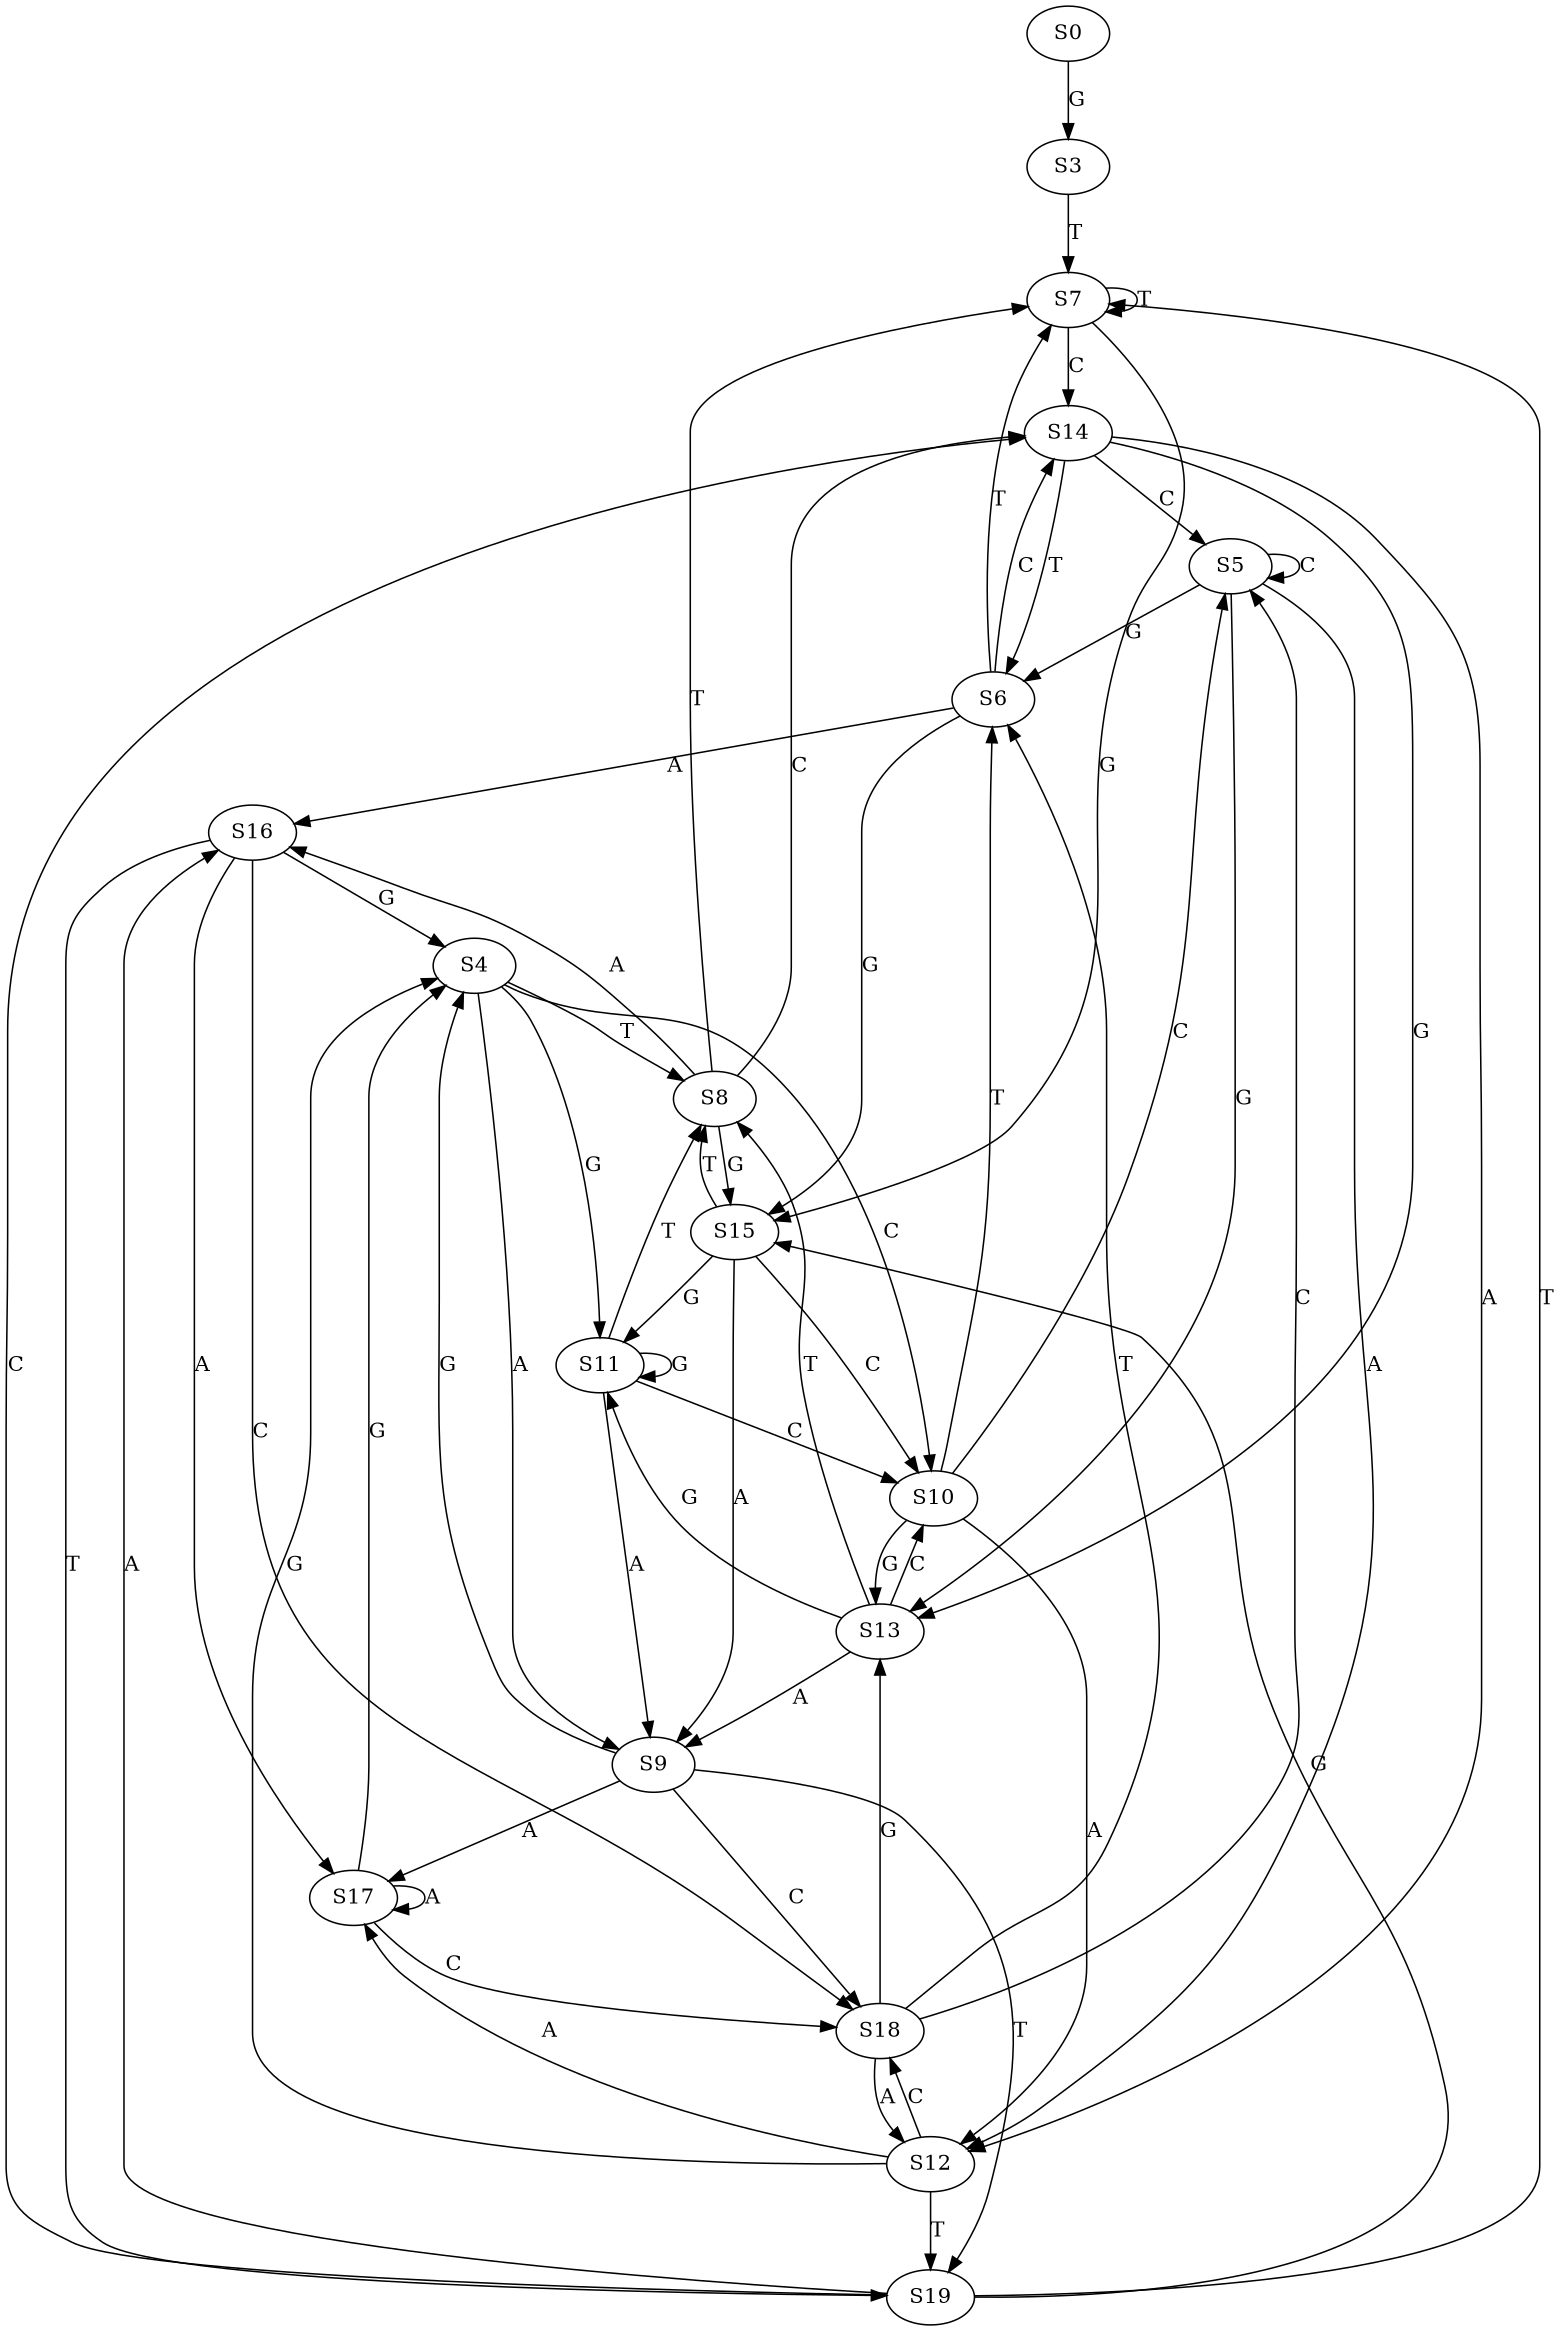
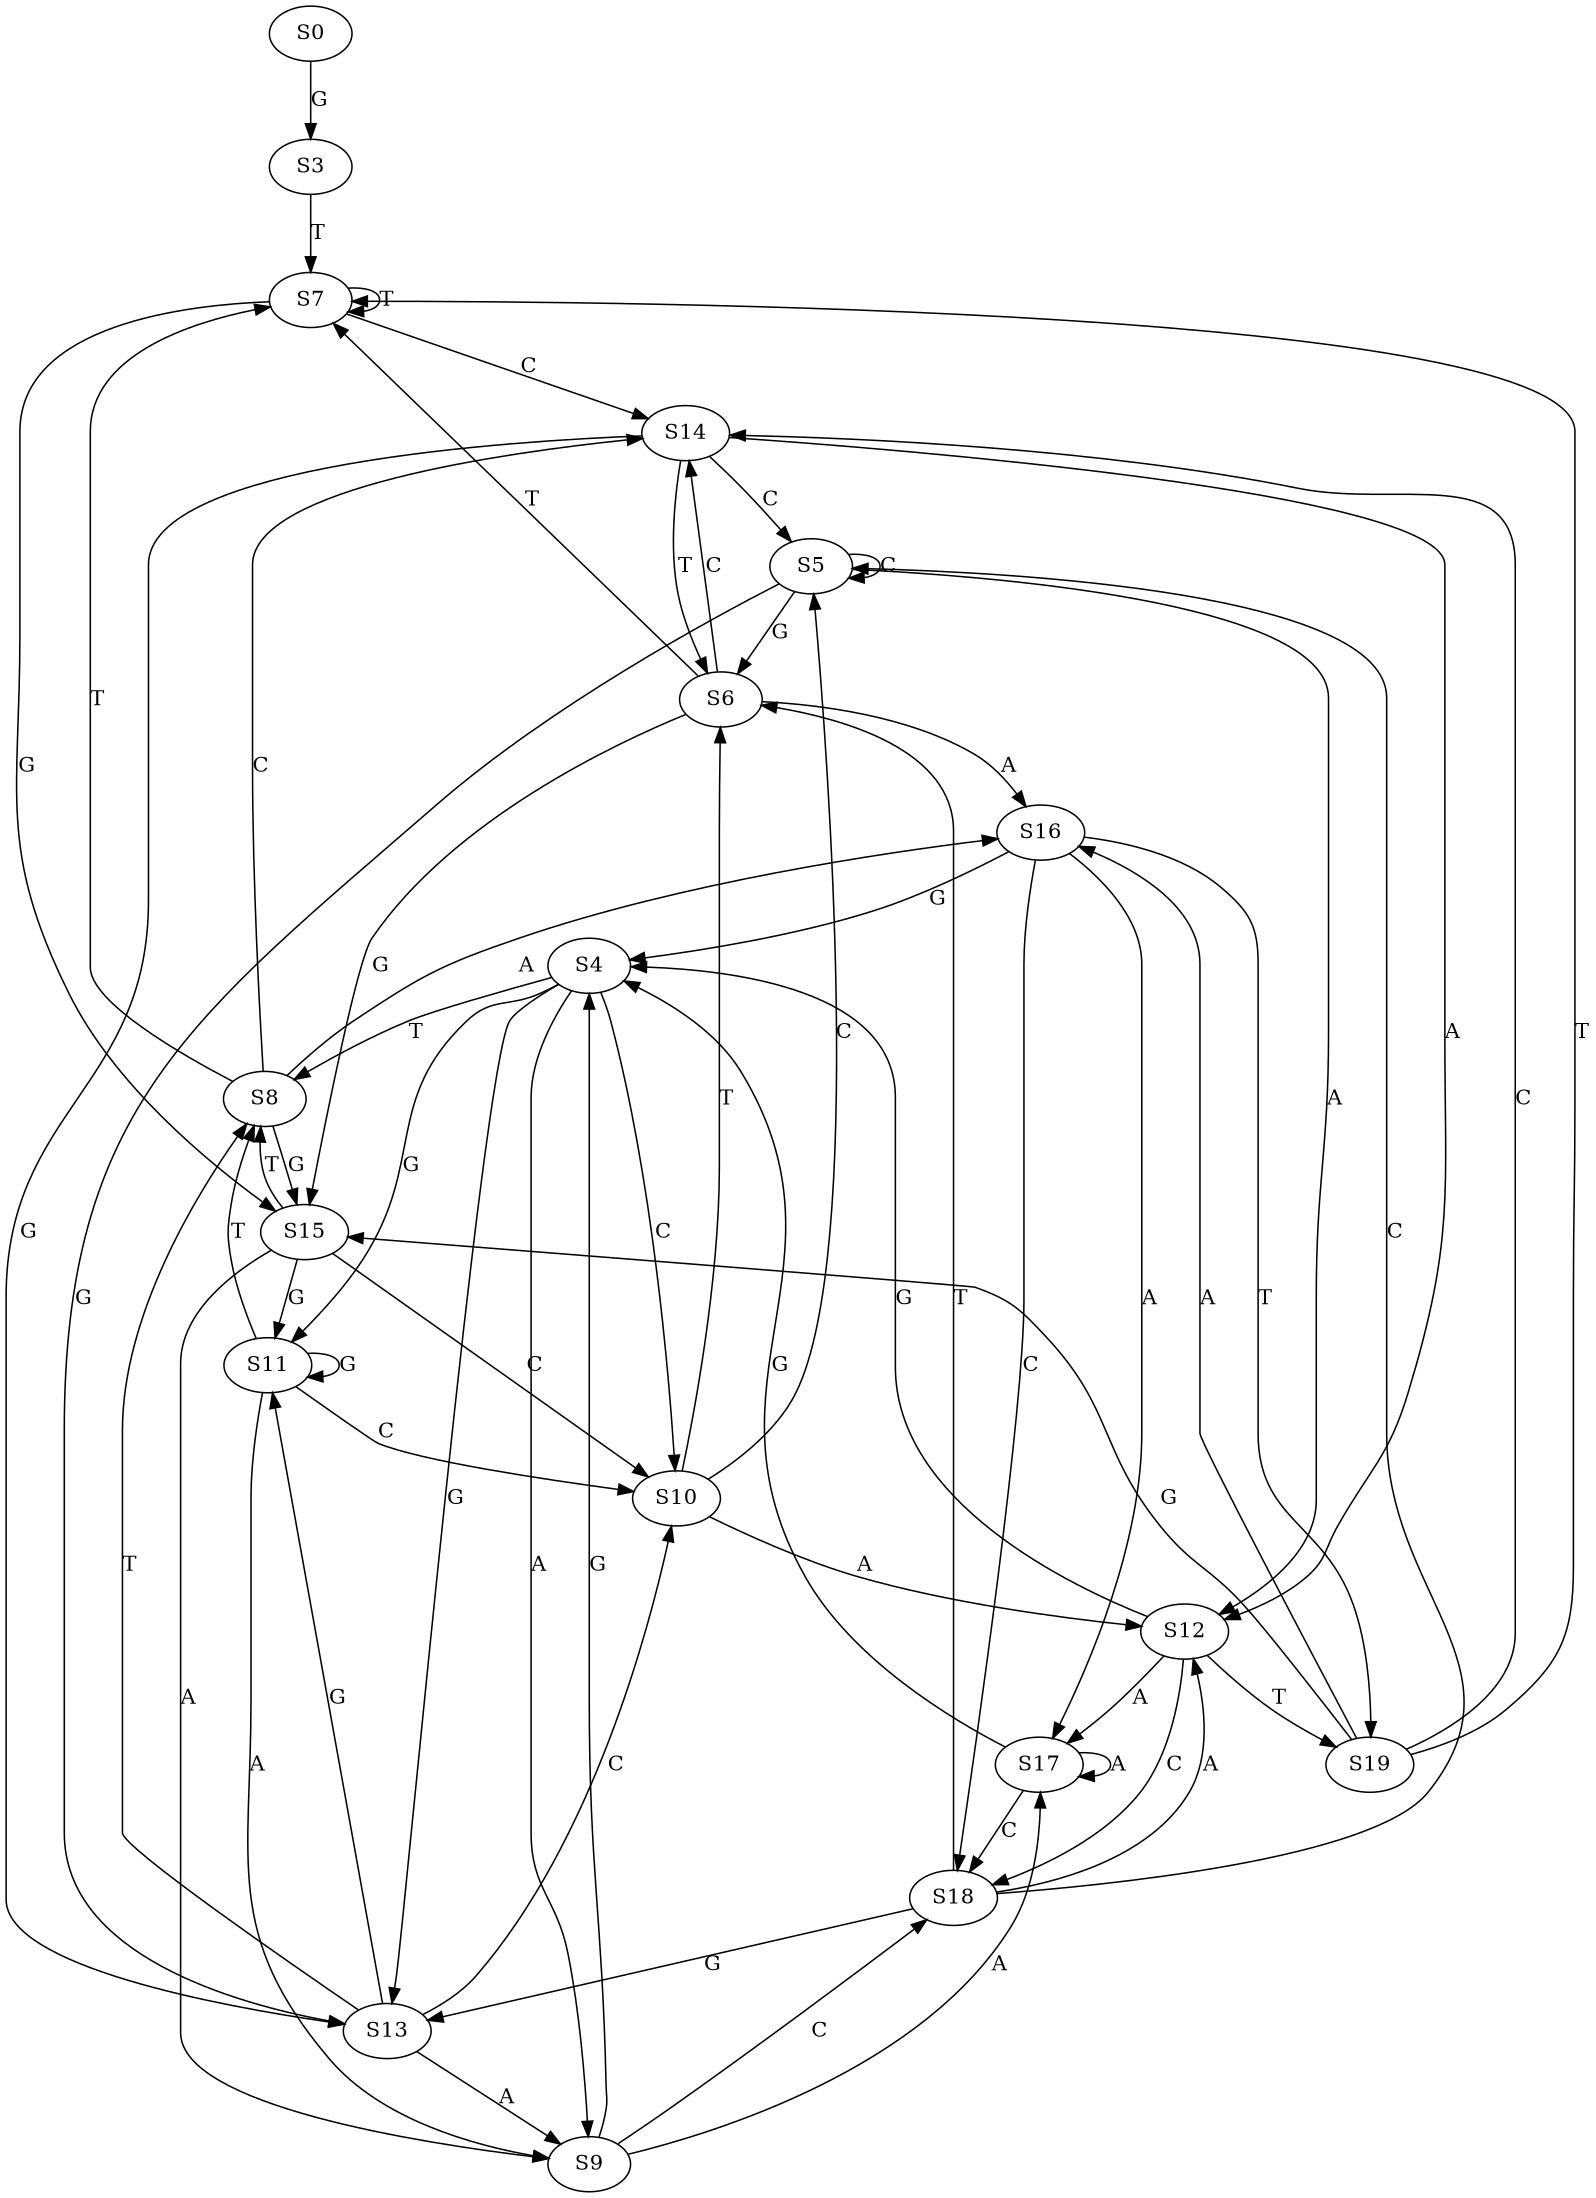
  strict digraph {
    fontname="DejaVu Serif"
    node [fontname="DejaVu Serif"]
    edge [fontname="DejaVu Serif"]
    S0
    S3
    S7
    S4
    S8
    S9
    S10
    S11
    S5
    S6
    S12
    S13
    S14
    S15
    S16
    S17
    S18
    S19
    S0 -> S3 [label=G]
    S3 -> S7 [label=T]
    S7 -> S7 [label=T]
    S7 -> S14 [label=C]
    S7 -> S15 [label=G]
    S4 -> S8 [label=T]
    S4 -> S9 [label=A]
    S4 -> S10 [label=C]
    S4 -> S11 [label=G]
    S8 -> S7 [label=T]
    S8 -> S14 [label=C]
    S8 -> S15 [label=G]
    S8 -> S16 [label=A]
    S9 -> S4 [label=G]
    S9 -> S17 [label=A]
    S9 -> S18 [label=C]
-   S9 -> S19 [label=T]
    S10 -> S5 [label=C]
    S10 -> S6 [label=T]
    S10 -> S12 [label=A]
-   S10 -> S13 [label=G]
+   S4 -> S13 [label=G]
    S11 -> S8 [label=T]
    S11 -> S9 [label=A]
    S11 -> S10 [label=C]
    S11 -> S11 [label=G]
    S5 -> S5 [label=C]
    S5 -> S6 [label=G]
    S5 -> S12 [label=A]
    S5 -> S13 [label=G]
    S6 -> S7 [label=T]
    S6 -> S14 [label=C]
    S6 -> S15 [label=G]
    S6 -> S16 [label=A]
    S12 -> S4 [label=G]
    S12 -> S17 [label=A]
    S12 -> S18 [label=C]
    S12 -> S19 [label=T]
    S13 -> S8 [label=T]
    S13 -> S9 [label=A]
    S13 -> S10 [label=C]
    S13 -> S11 [label=G]
    S14 -> S5 [label=C]
    S14 -> S6 [label=T]
    S14 -> S12 [label=A]
    S14 -> S13 [label=G]
    S15 -> S8 [label=T]
    S15 -> S9 [label=A]
    S15 -> S10 [label=C]
    S15 -> S11 [label=G]
    S16 -> S4 [label=G]
    S16 -> S17 [label=A]
    S16 -> S18 [label=C]
    S16 -> S19 [label=T]
    S17 -> S4 [label=G]
    S17 -> S17 [label=A]
    S17 -> S18 [label=C]
    S18 -> S5 [label=C]
    S18 -> S6 [label=T]
    S18 -> S12 [label=A]
    S18 -> S13 [label=G]
    S19 -> S7 [label=T]
    S19 -> S14 [label=C]
    S19 -> S15 [label=G]
    S19 -> S16 [label=A]
  }
